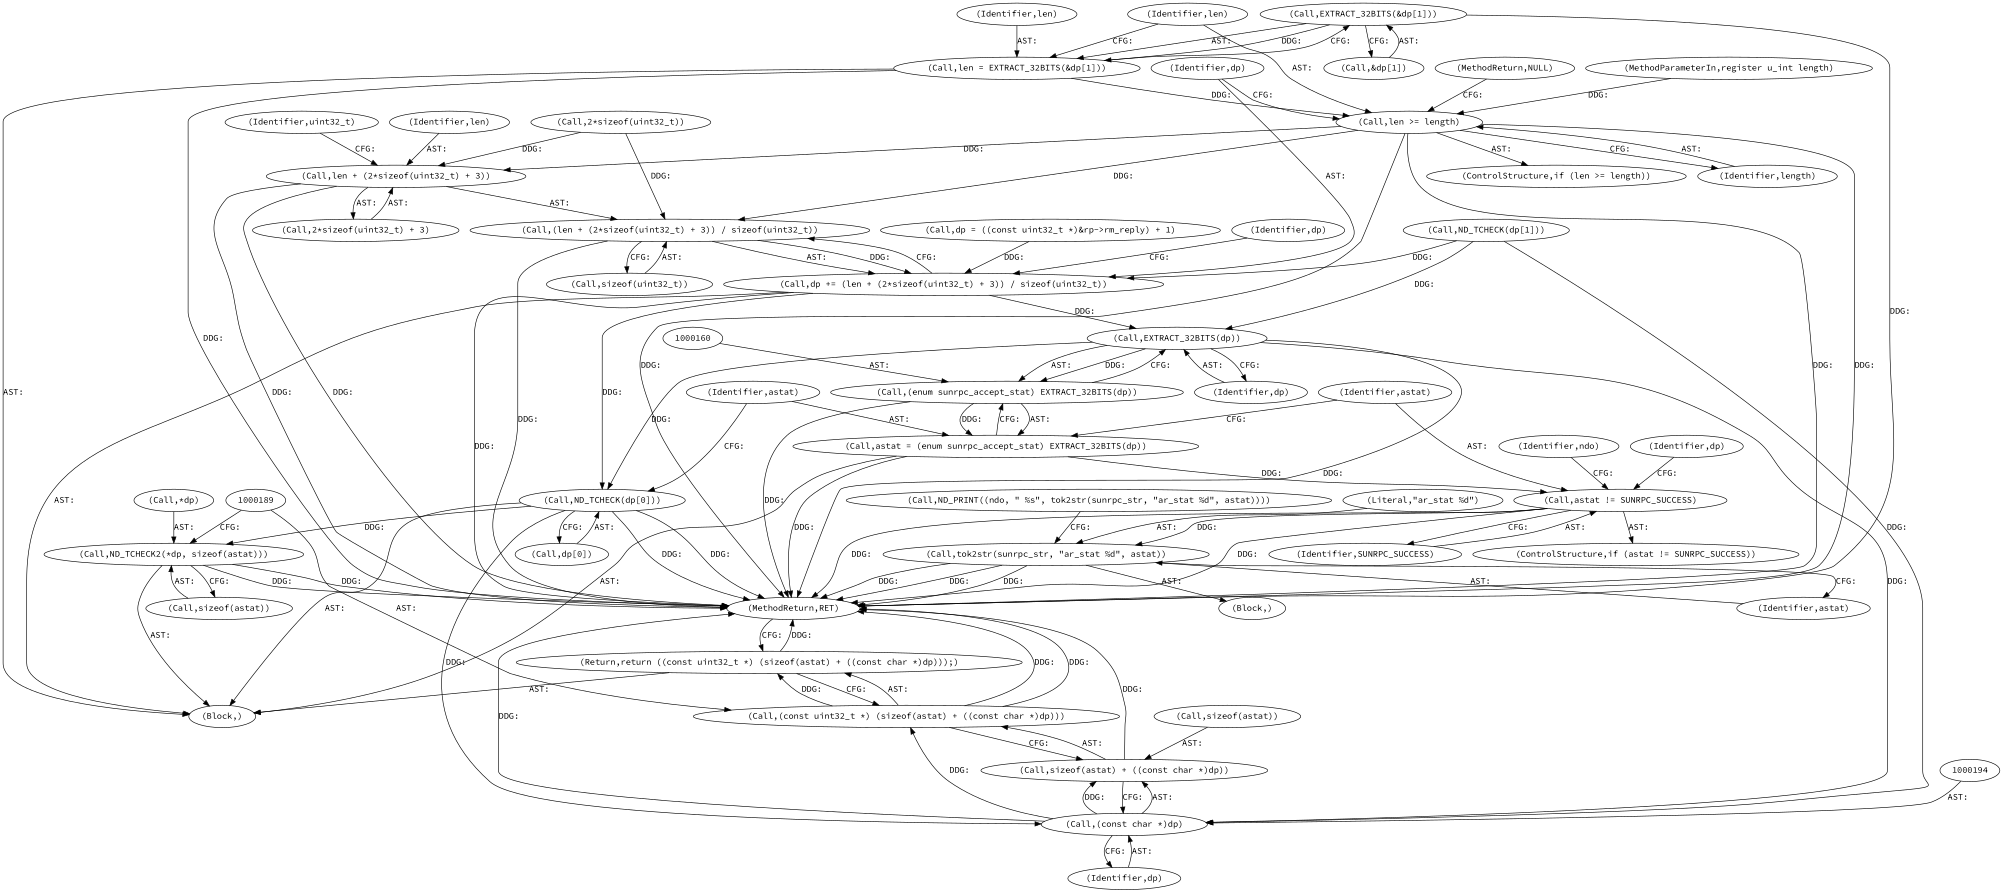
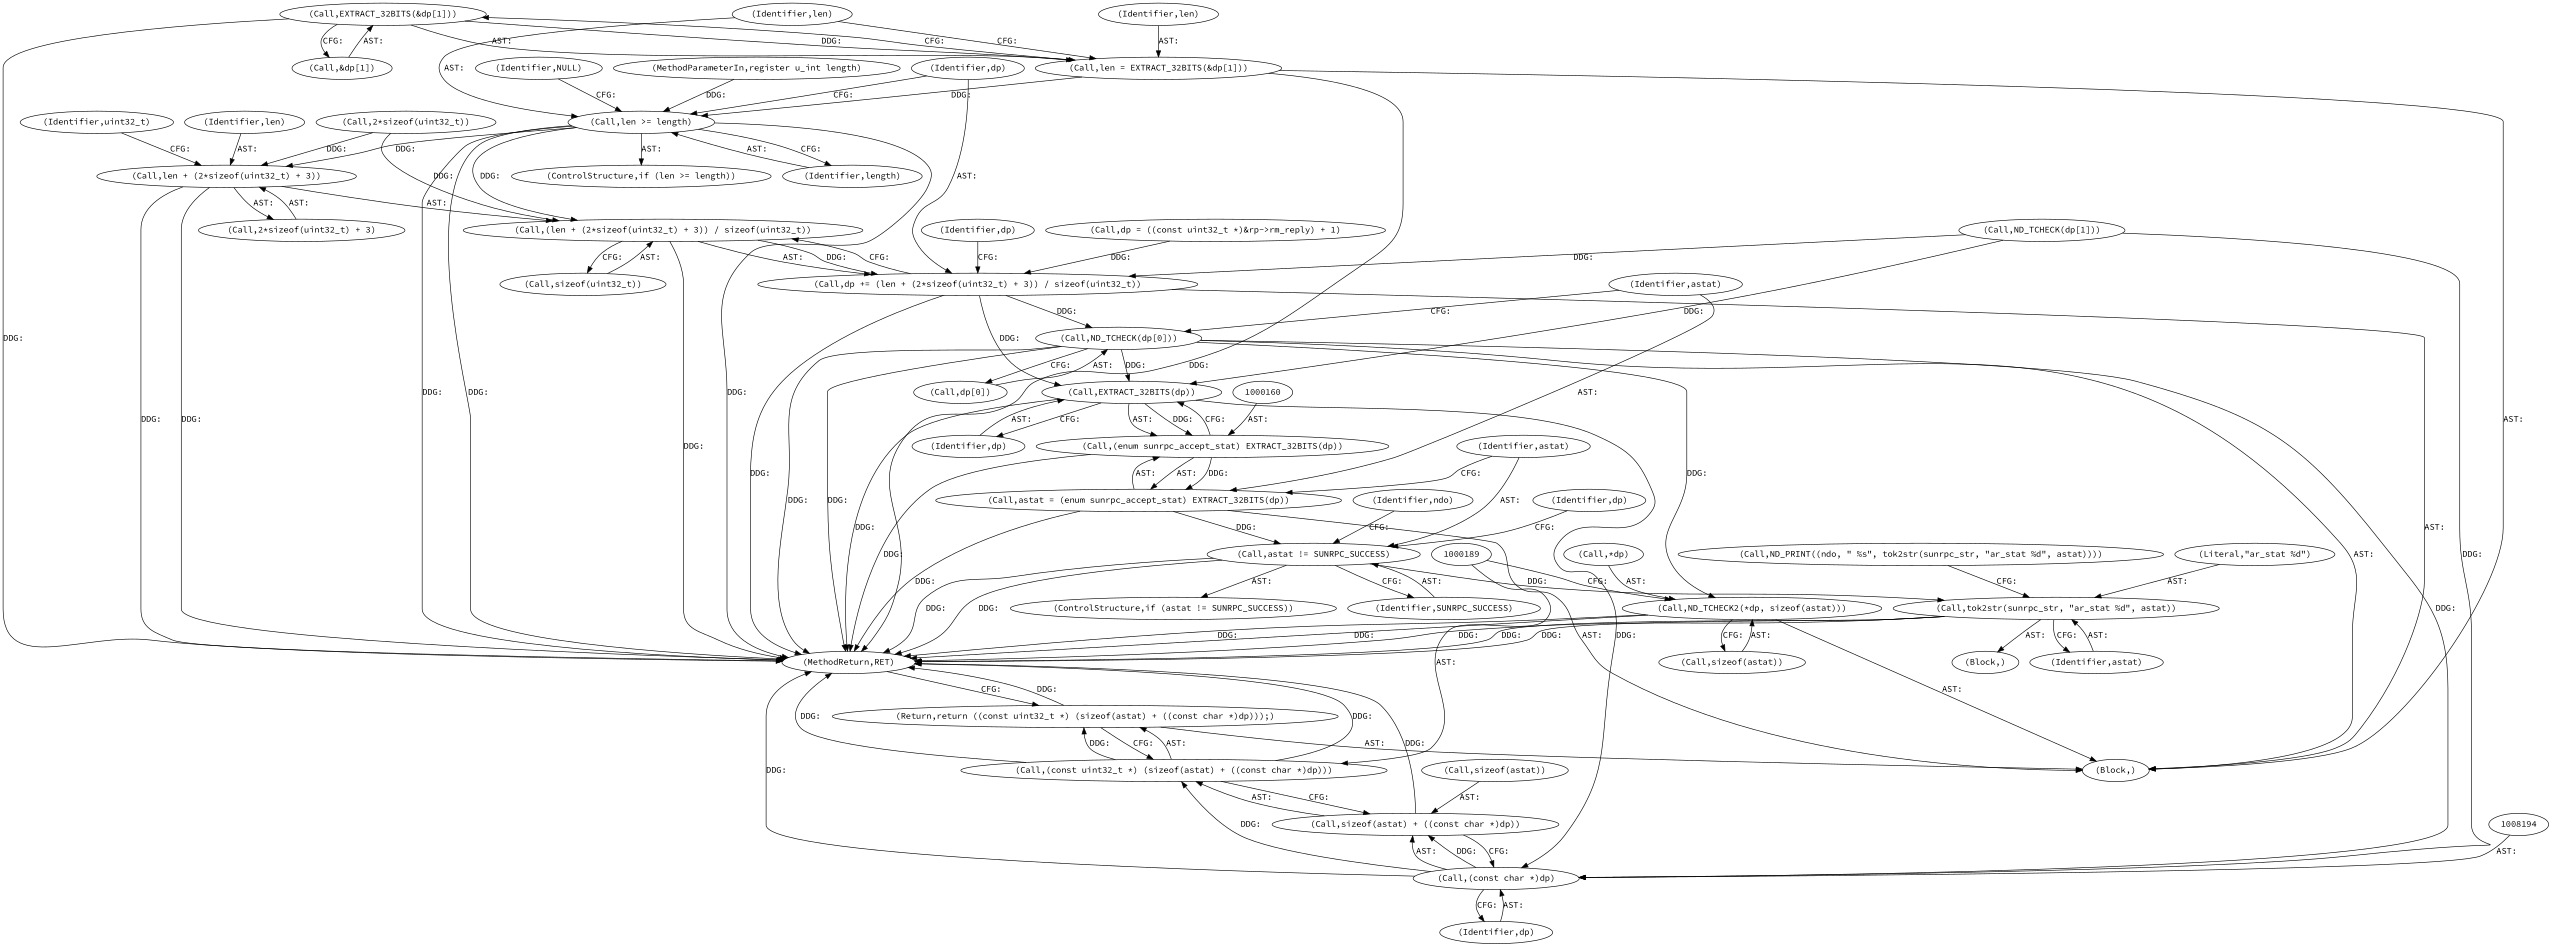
  digraph {
    fontname="Source Code Pro"
    node [fontname="Source Code Pro"]
    edge [fontname="Source Code Pro"]
    n1 [label="(Call,EXTRACT_32BITS(&dp[1]))"]
    n2 [label="(Call,len = EXTRACT_32BITS(&dp[1]))"]
    n3 [label="(MethodReturn,RET)"]
    n4 [label="(Call,&dp[1])"]
    n5 [label="(Call,len >= length)"]
    n6 [label="(Block,)"]
    n7 [label="(Return,return ((const uint32_t *) (sizeof(astat) + ((const char *)dp)));)"]
    n8 [label="(Call,(len + (2*sizeof(uint32_t) + 3)) / sizeof(uint32_t))"]
    n9 [label="(Call,len + (2*sizeof(uint32_t) + 3))"]
    n10 [label="(ControlStructure,if (len >= length))"]
    n11 [label="(Identifier,length)"]
    n12 [label="(Call,dp += (len + (2*sizeof(uint32_t) + 3)) / sizeof(uint32_t))"]
    n13 [label="(Call,sizeof(uint32_t))"]
    n14 [label="(Call,2*sizeof(uint32_t) + 3)"]
    n15 [label="(Call,ND_TCHECK(dp[0]))"]
    n16 [label="(Call,EXTRACT_32BITS(dp))"]
    n17 [label="(Call,(const char *)dp)"]
    n18 [label="(Call,ND_TCHECK2(*dp, sizeof(astat)))"]
    n19 [label="(Call,dp[0])"]
    n20 [label="(Call,(enum sunrpc_accept_stat) EXTRACT_32BITS(dp))"]
    n21 [label="(Identifier,dp)"]
    n22 [label="(Call,(const uint32_t *) (sizeof(astat) + ((const char *)dp)))"]
    n23 [label="(Call,sizeof(astat) + ((const char *)dp))"]
    n24 [label="(Identifier,dp)"]
    n25 [label="(Call,sizeof(astat))"]
    n26 [label="(Call,astat = (enum sunrpc_accept_stat) EXTRACT_32BITS(dp))"]
    n27 [label="(Call,astat != SUNRPC_SUCCESS)"]
    n28 [label="(Call,tok2str(sunrpc_str, \"ar_stat %d\", astat))"]
    n29 [label="(ControlStructure,if (astat != SUNRPC_SUCCESS))"]
    n30 [label="(Identifier,SUNRPC_SUCCESS)"]
    n31 [label="(Block,)"]
    n32 [label="(Identifier,astat)"]
    n33 [label="(Call,2*sizeof(uint32_t))"]
    n34 [label="(Call,sizeof(astat))"]
    n35 [label="(Call,*dp)"]
    n36 [label="(Identifier,dp)"]
    n37 [label="(Identifier,len)"]
    n38 [label="(MethodParameterIn,register u_int length)"]
    n39 [label="(Call,dp = ((const uint32_t *)&rp->rm_reply) + 1)"]
    n40 [label="(Identifier,ndo)"]
    n41 [label="(Identifier,len)"]
    n42 [label="(Identifier,astat)"]
    n43 [label="(Identifier,dp)"]
    n44 [label="(Call,ND_PRINT((ndo, \" %s\", tok2str(sunrpc_str, \"ar_stat %d\", astat))))"]
    n45 [label="(Identifier,dp)"]
    n46 [label="(Identifier,uint32_t)"]
-   n47 [label="(MethodReturn,NULL)"]
+   n47 [label="(Identifier,NULL)"]
    n48 [label="(Identifier,len)"]
    n49 [label="(Identifier,astat)"]
    n50 [label="(Literal,\"ar_stat %d\")"]
    n51 [label="(Call,ND_TCHECK(dp[1]))"]
    1000160
-   1000194
+   1000194 [label=1008194]
    1000189
    n1 -> n2 [label="AST: "]
    n1 -> n2 [label="DDG: "]
    n1 -> n3 [label="DDG: "]
    n1 -> n4 [label="CFG: "]
    n2 -> n1 [label="CFG: "]
    n2 -> n3 [label="DDG: "]
    n2 -> n5 [label="DDG: "]
    n2 -> n6 [label="AST: "]
    n3 -> n7 [label="CFG: "]
    n4 -> n1 [label="AST: "]
    n5 -> n3 [label="DDG: "]
    n5 -> n3 [label="DDG: "]
    n5 -> n3 [label="DDG: "]
    n5 -> n8 [label="DDG: "]
    n5 -> n9 [label="DDG: "]
    n5 -> n10 [label="AST: "]
    n5 -> n11 [label="CFG: "]
    n7 -> n3 [label="DDG: "]
    n7 -> n6 [label="AST: "]
    n7 -> n22 [label="CFG: "]
    n8 -> n3 [label="DDG: "]
    n8 -> n12 [label="AST: "]
    n8 -> n12 [label="DDG: "]
    n8 -> n13 [label="CFG: "]
    n9 -> n3 [label="DDG: "]
    n9 -> n3 [label="DDG: "]
    n9 -> n8 [label="AST: "]
    n9 -> n14 [label="AST: "]
    n11 -> n5 [label="AST: "]
    n12 -> n3 [label="DDG: "]
    n12 -> n6 [label="AST: "]
    n12 -> n8 [label="CFG: "]
    n12 -> n15 [label="DDG: "]
    n12 -> n16 [label="DDG: "]
    n13 -> n8 [label="AST: "]
    n14 -> n9 [label="AST: "]
    n15 -> n3 [label="DDG: "]
    n15 -> n3 [label="DDG: "]
    n15 -> n6 [label="AST: "]
-   n16 -> n15 [label="DDG: "]
+   n15 -> n16 [label="DDG: "]
    n15 -> n17 [label="DDG: "]
    n15 -> n18 [label="DDG: "]
    n15 -> n19 [label="CFG: "]
    n16 -> n3 [label="DDG: "]
    n16 -> n17 [label="DDG: "]
    n16 -> n20 [label="AST: "]
    n16 -> n20 [label="DDG: "]
    n16 -> n21 [label="CFG: "]
    n17 -> n3 [label="DDG: "]
    n17 -> n22 [label="DDG: "]
    n17 -> n23 [label="AST: "]
    n17 -> n23 [label="DDG: "]
    n17 -> n24 [label="CFG: "]
    n18 -> n3 [label="DDG: "]
    n18 -> n3 [label="DDG: "]
    n18 -> n6 [label="AST: "]
    n18 -> n25 [label="CFG: "]
    n19 -> n15 [label="AST: "]
    n20 -> n3 [label="DDG: "]
    n20 -> n16 [label="CFG: "]
    n20 -> n26 [label="AST: "]
    n20 -> n26 [label="DDG: "]
    n21 -> n16 [label="AST: "]
    n22 -> n3 [label="DDG: "]
    n22 -> n3 [label="DDG: "]
    n22 -> n7 [label="AST: "]
    n22 -> n7 [label="DDG: "]
    n22 -> n23 [label="CFG: "]
    n23 -> n3 [label="DDG: "]
    n23 -> n17 [label="CFG: "]
    n23 -> n22 [label="AST: "]
    n24 -> n17 [label="AST: "]
    n25 -> n18 [label="AST: "]
    n26 -> n3 [label="DDG: "]
    n26 -> n6 [label="AST: "]
-   n26 -> n20 [label="CFG: "]
+   n26 -> n20 [label="AST: "]
    n26 -> n27 [label="DDG: "]
    n27 -> n3 [label="DDG: "]
    n27 -> n3 [label="DDG: "]
    n27 -> n28 [label="DDG: "]
    n27 -> n29 [label="AST: "]
    n27 -> n30 [label="CFG: "]
    n28 -> n3 [label="DDG: "]
    n28 -> n3 [label="DDG: "]
    n28 -> n3 [label="DDG: "]
    n28 -> n31 [label="AST: "]
    n28 -> n32 [label="CFG: "]
    n30 -> n27 [label="AST: "]
    n32 -> n28 [label="AST: "]
    n33 -> n8 [label="DDG: "]
    n33 -> n9 [label="DDG: "]
    n34 -> n23 [label="AST: "]
    n35 -> n18 [label="AST: "]
    n36 -> n5 [label="CFG: "]
    n36 -> n12 [label="AST: "]
    n37 -> n2 [label="CFG: "]
    n37 -> n5 [label="AST: "]
    n38 -> n5 [label="DDG: "]
    n39 -> n12 [label="DDG: "]
    n40 -> n27 [label="CFG: "]
    n41 -> n2 [label="AST: "]
    n42 -> n15 [label="CFG: "]
    n42 -> n26 [label="AST: "]
    n43 -> n12 [label="CFG: "]
    n44 -> n28 [label="CFG: "]
    n45 -> n27 [label="CFG: "]
    n46 -> n9 [label="CFG: "]
    n47 -> n5 [label="CFG: "]
    n48 -> n9 [label="AST: "]
    n49 -> n26 [label="CFG: "]
    n49 -> n27 [label="AST: "]
    n50 -> n28 [label="AST: "]
    n51 -> n12 [label="DDG: "]
    n51 -> n16 [label="DDG: "]
    n51 -> n17 [label="DDG: "]
    1000160 -> n20 [label="AST: "]
    1000194 -> n17 [label="AST: "]
    1000189 -> n18 [label="CFG: "]
    1000189 -> n22 [label="AST: "]
  }
